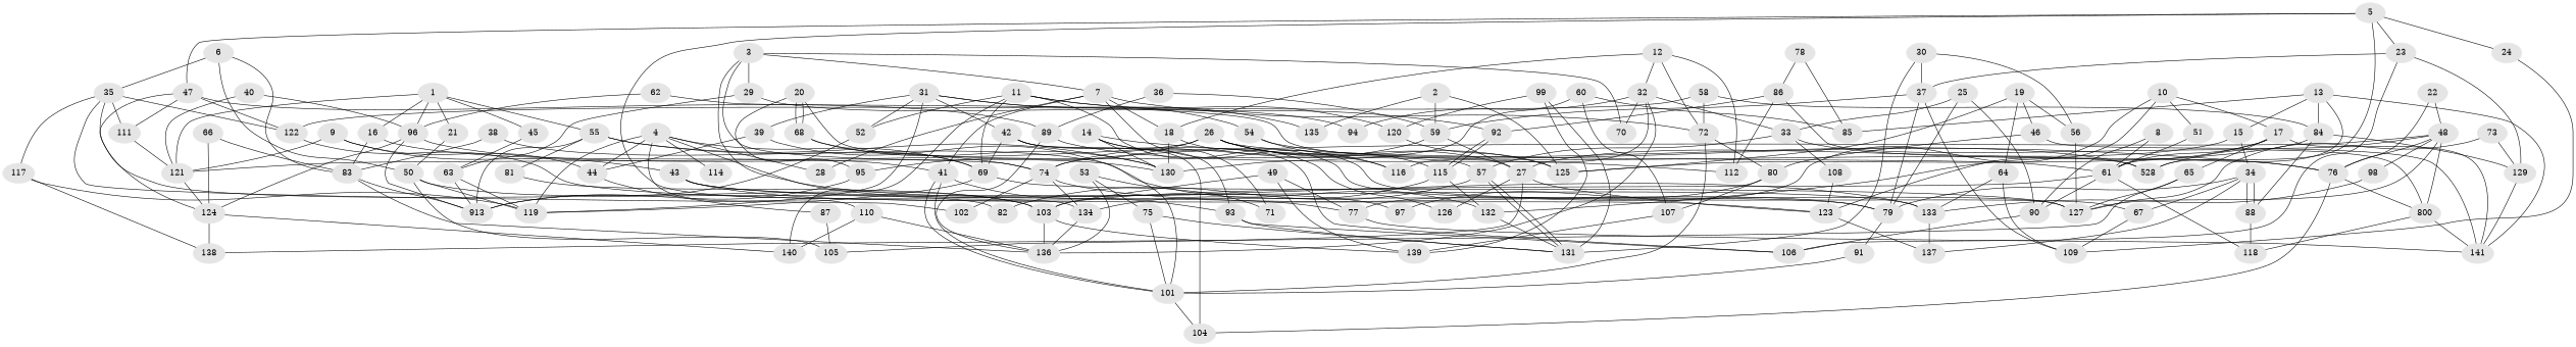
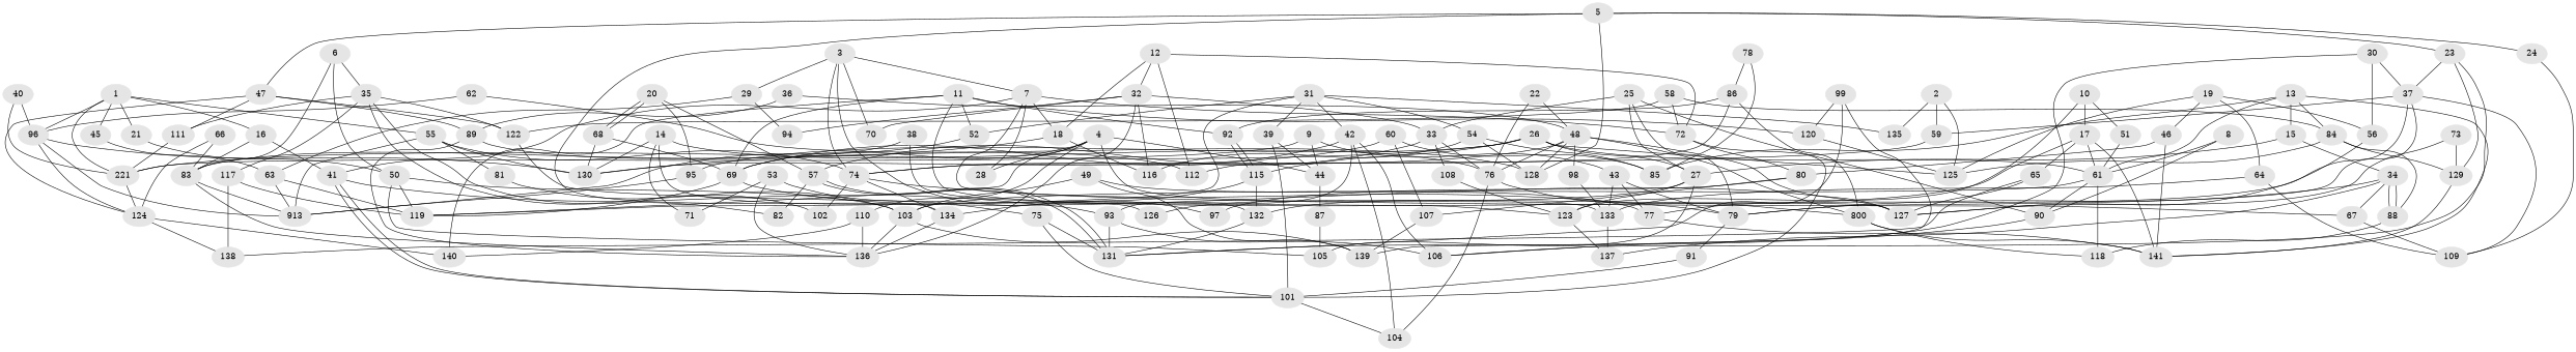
  graph {
    node [color=gray90 style=filled]
    1
    16
    21
    45
    55
    96
-   121
+   121 [label=221]
    83
    41
    50
    63
    130
    74
    n14 [label=913]
    81
    124
    2
    59
    125
    135
    3
    7
    29
    70
    97
    28
    18
    67
    72
    94
    4
    44
    69
    110
-   114
    119
    133
    87
    127
    140
    136
    137
    5
    23
    24
    47
-   128 [label=528]
+   128
    134
    37
    106
    129
    109
    111
    122
    89
    6
    35
    102
    82
    117
    105
    103
    116
    101
    93
    80
    8
    61
    90
    118
    9
    43
    79
    77
    10
    17
    51
    123
    141
    65
    132
    11
    52
    92
    120
    115
    12
    32
    112
    33
    13
    15
    84
    85
    27
    34
    88
    14
    71
    76
    126
    104
    n103 [label=800]
    138
    131
    19
    46
    56
    64
    20
    57
    68
    95
    22
    48
    98
    25
    108
    91
    26
    30
    31
    39
    42
    54
    36
    38
    40
    107
    49
    139
    53
    75
    58
    60
    62
    66
    73
    78
    86
    99
    1 -- 16
    1 -- 21
    1 -- 45
    1 -- 55
    1 -- 96
    1 -- 121
    16 -- 83
    16 -- 41
    21 -- 50
    45 -- 63
    55 -- 130
    55 -- 74
    55 -- n14
    55 -- 81
    96 -- 130
    96 -- n14
    96 -- 124
    121 -- 124
    83 -- n14
    83 -- 136
    41 -- 101
    41 -- 101
    41 -- 93
    50 -- 119
    50 -- 105
    50 -- 103
    63 -- n14
    63 -- 119
    74 -- 134
    74 -- 102
    74 -- 79
    81 -- 103
    124 -- 140
    124 -- 138
    2 -- 59
    2 -- 125
    2 -- 135
    59 -- 74
    3 -- 74
    3 -- 7
    3 -- 29
    3 -- 70
    3 -- 97
    7 -- 41
    7 -- 28
    7 -- 18
    7 -- 67
    7 -- 72
    29 -- 63
    29 -- 94
    18 -- 130
    18 -- 116
    67 -- 109
    72 -- 101
    72 -- 80
    4 -- 28
    4 -- 44
    4 -- 69
    4 -- 110
-   4 -- 114
    4 -- 119
    4 -- 133
    44 -- 87
    69 -- 119
    69 -- 127
    110 -- 140
    110 -- 136
    133 -- 137
    87 -- 105
    5 -- 23
    5 -- 24
    5 -- 47
    5 -- 128
    5 -- 134
    23 -- 37
    23 -- 106
    23 -- 129
    24 -- 109
    47 -- 124
    47 -- 111
    47 -- 122
    47 -- 89
    134 -- 136
    37 -- 59
    37 -- 109
    37 -- 79
-   10 -- 77
+   37 -- 77
    129 -- 141
    111 -- 121
    122 -- 123
    89 -- 136
    89 -- 112
    6 -- 83
    6 -- 50
    6 -- 35
    35 -- 111
    35 -- 122
    35 -- 102
    35 -- 82
    35 -- 117
    117 -- 119
    117 -- 138
    103 -- 136
    103 -- 139
    101 -- 104
    93 -- 106
    93 -- 131
    80 -- 97
    80 -- 107
    8 -- 61
    8 -- 90
    61 -- 103
    61 -- 90
    61 -- 118
    90 -- 106
    9 -- 121
    9 -- 44
    9 -- 43
    43 -- 133
    43 -- 79
    43 -- 77
    79 -- 91
    77 -- 141
    10 -- 17
    10 -- 51
    10 -- 123
    17 -- 61
    17 -- 141
    17 -- 65
    17 -- 132
    51 -- 61
    123 -- 137
    65 -- 127
    65 -- 138
    132 -- 131
    11 -- 69
    11 -- 127
    11 -- 140
    11 -- 52
    11 -- 92
    11 -- 120
    52 -- n14
    92 -- 115
    92 -- 115
    120 -- 125
    115 -- 134
    115 -- 132
    12 -- 18
    12 -- 72
    12 -- 32
    12 -- 112
    32 -- 70
    32 -- 94
    32 -- 136
    32 -- 116
    32 -- 33
    33 -- 76
    33 -- 57
    33 -- 108
    13 -- 61
    13 -- 141
    13 -- 15
    13 -- 84
    13 -- 85
    15 -- 27
    15 -- 34
    84 -- 125
    84 -- 129
    84 -- 88
    27 -- 105
    27 -- 123
    27 -- 126
    34 -- 67
    34 -- 137
    34 -- 79
    34 -- 88
    34 -- 88
    88 -- 118
    14 -- 130
    14 -- 71
    14 -- 76
    14 -- 126
    76 -- 104
    76 -- n103
    n103 -- 118
    n103 -- 141
    19 -- 125
    19 -- 46
    19 -- 56
    19 -- 64
    46 -- 80
    46 -- 141
    56 -- 127
    64 -- 133
    64 -- 109
    20 -- 57
    20 -- 68
    20 -- 68
    20 -- 95
    57 -- 82
    57 -- 131
    57 -- 131
    68 -- 130
    68 -- 69
    95 -- n14
    22 -- 76
    22 -- 48
    48 -- 74
    48 -- 127
    48 -- 128
    48 -- 76
    48 -- n103
    48 -- 98
    98 -- 133
    25 -- 90
    25 -- 79
    25 -- 33
-   59 -- 27
+   25 -- 27
    108 -- 123
    91 -- 101
    26 -- 121
    26 -- 125
    26 -- 61
    26 -- 115
    26 -- 27
    26 -- 95
    30 -- 37
    30 -- 131
    30 -- 56
    31 -- 135
    31 -- 119
    31 -- 52
    31 -- 39
    31 -- 42
    31 -- 54
    39 -- 44
    39 -- 101
    42 -- 69
    42 -- 106
    42 -- 93
    42 -- 104
    54 -- 128
    54 -- 116
+   54 -- 85
    36 -- 89
-   36 -- 59
+   36 -- 48
    38 -- 83
    38 -- 132
    40 -- 96
    40 -- 121
    107 -- 139
    49 -- 103
    49 -- 77
    49 -- 139
    53 -- 136
    53 -- 71
    53 -- 75
    75 -- 101
    75 -- 131
    58 -- 72
    58 -- 122
    58 -- 84
    60 -- 130
    60 -- 85
    60 -- 107
    62 -- 96
    62 -- 128
    66 -- 83
    66 -- 124
    73 -- 127
    73 -- 129
    78 -- 85
    78 -- 86
    86 -- 92
    86 -- 112
    86 -- n103
    99 -- 120
    99 -- 131
    99 -- 139
  }
